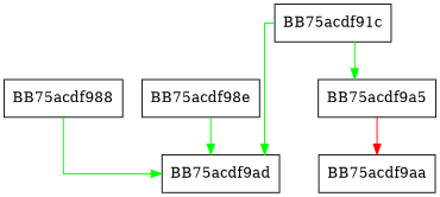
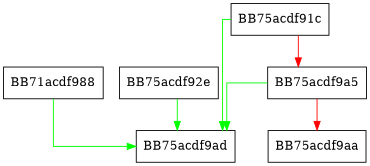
  digraph {
    splines=ortho
    node [shape=box]
    edge [color=green]
-   BB75acdf988
+   BB75acdf988 [label=BB71acdf988]
    BB75acdf9ad
-   BB75acdf98e
+   BB75acdf98e [label=BB75acdf92e]
    n4 [label=BB75acdf91c]
    n5 [label=BB75acdf9a5]
    BB75acdf9aa
    BB75acdf988 -> BB75acdf9ad
    BB75acdf98e -> BB75acdf9ad
    n4 -> BB75acdf9ad
-   n4 -> n5
+   n4 -> n5 [color=red]
+   n5 -> BB75acdf9ad
    n5 -> BB75acdf9aa [color=red]
  }
